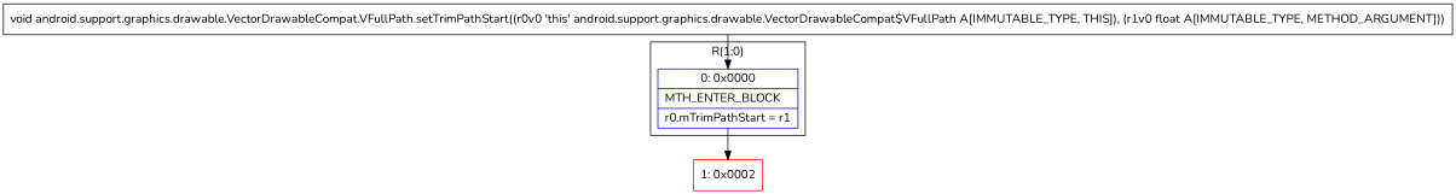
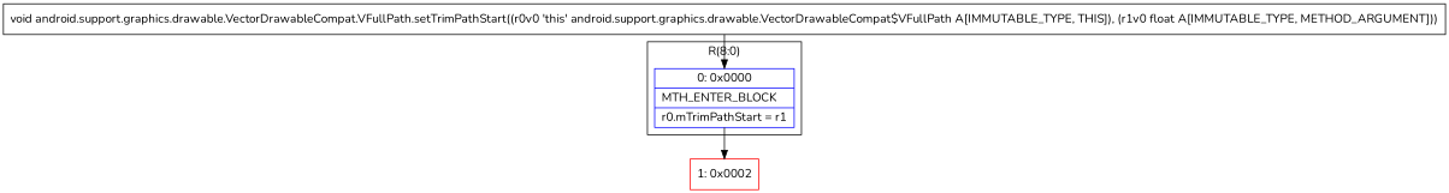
  digraph {
    fontname=Nunito
    node [shape=record fontname=Nunito]
    edge [fontname=Nunito]
    n1 [color=blue label="{0\:\ 0x0000|MTH_ENTER_BLOCK\l|r0.mTrimPathStart = r1\l}"]
    n2 [color=red label="{1\:\ 0x0002}"]
    n3 [label="{void android.support.graphics.drawable.VectorDrawableCompat.VFullPath.setTrimPathStart((r0v0 'this' android.support.graphics.drawable.VectorDrawableCompat$VFullPath A[IMMUTABLE_TYPE, THIS]), (r1v0 float A[IMMUTABLE_TYPE, METHOD_ARGUMENT])) }"]
    subgraph cluster_1 {
-     label="R(1:0)"
+     label="R(8:0)"
      n1
    }
    n1 -> n2
    n3 -> n1
  }
